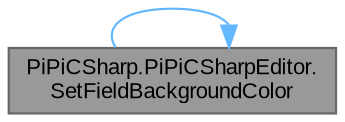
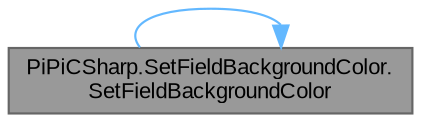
  digraph {
    rankdir=LR
    fontname="Liberation Sans"
-   n1 [color=gray40 fillcolor=grey60 fontcolor=black fontname="Liberation Sans" fontsize=10 height=0.2 label="PiPiCSharp.PiPiCSharpEditor.\lSetFieldBackgroundColor" shape=box style=filled width=0.4]
+   n1 [color=gray40 fillcolor=grey60 fontcolor=black fontname="Liberation Sans" fontsize=10 height=0.2 label="PiPiCSharp.SetFieldBackgroundColor.\lSetFieldBackgroundColor" shape=box style=filled width=0.4]
    n1 -> n1 [color=steelblue1 fontname="Liberation Sans" fontsize=10 labelfontname=Helvetica labelfontsize=10 style=solid]
  }
